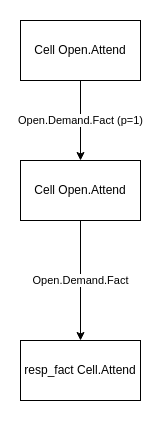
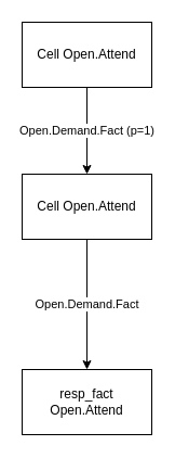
  <mxCell id="0" />
  <mxCell id="1" value="DFF" parent="0" />
  <mxCell id="2" value="Open.Demand.Fact (p=1)" style="edgeStyle=orthogonalEdgeStyle;rounded=0;orthogonalLoop=1;jettySize=auto;html=1;" parent="1" source="3" target="4" edge="1"><mxGeometry relative="1" as="geometry" /></mxCell>
  <mxCell id="3" value="Cell Open.Attend" style="rounded=0;whiteSpace=wrap;html=1;" parent="1" vertex="1"><mxGeometry x="20" y="20" width="120" height="60" as="geometry" /></mxCell>
  <mxCell id="4" value="Cell Open.Attend" style="rounded=0;whiteSpace=wrap;html=1;" parent="1" vertex="1"><mxGeometry x="20" y="160" width="120" height="60" as="geometry" /></mxCell>
- <mxCell id="5" value="resp_fact Cell.Attend" style="rounded=0;whiteSpace=wrap;html=1;dashed=0;" parent="1" vertex="1"><mxGeometry x="20" y="340" width="120" height="60" as="geometry" /></mxCell>
+ <mxCell id="5" value="resp_fact Open.Attend" style="rounded=0;whiteSpace=wrap;html=1;dashed=0;" parent="1" vertex="1"><mxGeometry x="20" y="340" width="120" height="60" as="geometry" /></mxCell>
  <mxCell id="6" value="Open.Demand.Fact" style="edgeStyle=orthogonalEdgeStyle;rounded=0;orthogonalLoop=1;jettySize=auto;html=1;dashed=0;" edge="1" parent="1" source="4" target="5"><mxGeometry relative="1" as="geometry" /></mxCell>
  <mxCell id="7" value="Suggestions" parent="0" />
